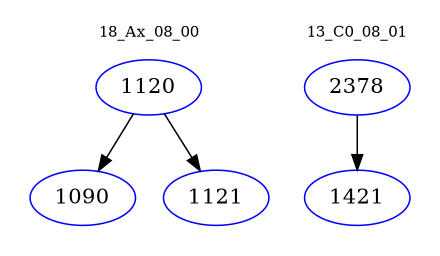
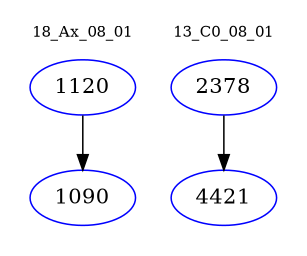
  digraph {
    node [color=blue]
    edge [color=black]
    n1 [label=1120]
    n2 [label=1090]
-   n3 [label=1121]
    n4 [label=2378]
-   n5 [label=1421]
+   n5 [label=4421]
    subgraph cluster_1 {
      color=white
      fontsize=10
-     label="18_Ax_08_00"
+     label="18_Ax_08_01"
      n1
      n2
-     n3
    }
    subgraph cluster_2 {
      color=white
      fontsize=10
      label="13_C0_08_01"
      n4
      n5
    }
    n1 -> n2
-   n1 -> n3
    n4 -> n5
  }
